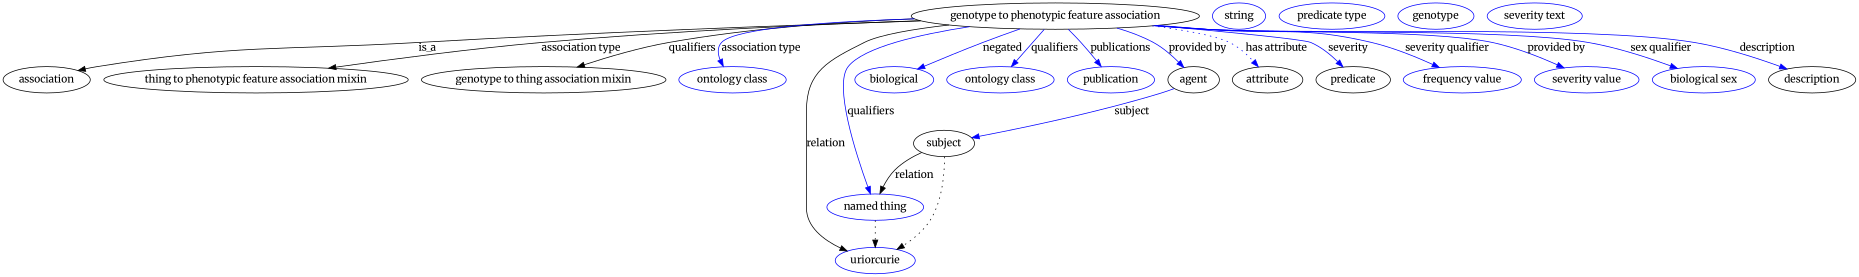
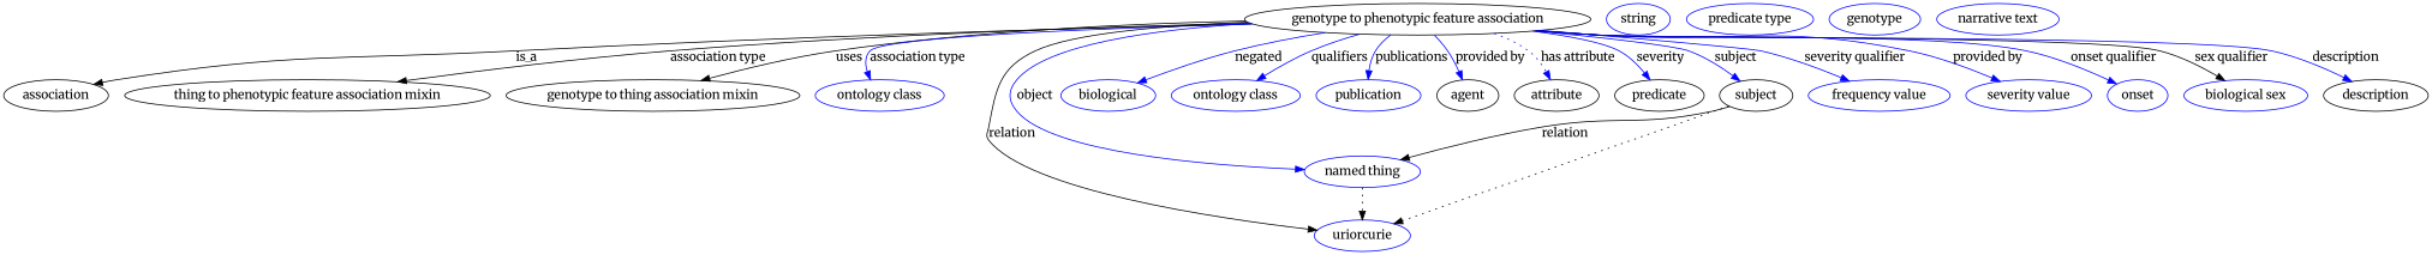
  digraph {
    fontname=Merriweather
    node [fontname=Merriweather color=blue]
    edge [fontname=Merriweather color=blue style=solid]
    n1 [height=0.5 label="genotype to phenotypic feature association" width=4.4954 color=""]
    association [height=0.5 width=1.3902 color=""]
    "thing to phenotypic feature association mixin" [height=0.5 width=4.7482 color=""]
    "genotype to thing association mixin" [height=0.5 width=3.8274 color=""]
    n5 [height=0.5 label="ontology class" width=1.7151]
    n6 [height=0.5 label="named thing" width=1.5346]
    n7 [height=0.5 label=uriorcurie width=1.2638]
    n8 [height=0.5 label=biological width=1.0652]
    n9 [height=0.5 label="ontology class" width=1.7151]
    n10 [height=0.5 label=publication width=1.3902]
    n11 [color=black height=0.5 label=agent width=0.83048]
    n12 [color=black height=0.5 label=attribute width=1.1193]
    predicate [height=0.5 width=1.1916 color=""]
    subject [height=0.5 width=0.99297 color=""]
    n15 [height=0.5 label="frequency value" width=1.8776]
    n16 [height=0.5 label="severity value" width=1.661]
+   n17 [height=0.5 label=onset width=0.81243]
    n18 [height=0.5 label="biological sex" width=1.661]
    description [height=0.5 width=1.3902 color=""]
    n20 [height=0.5 label=string width=0.84854]
    n21 [height=0.5 label="predicate type" width=1.679]
    n22 [height=0.5 label=genotype width=1.1916]
-   n23 [height=0.5 label="severity text" width=1.6068]
+   n23 [height=0.5 label="narrative text" width=1.6068]
    n1 -> association [label=is_a color="" style=""]
    n1 -> "thing to phenotypic feature association mixin" [label="association type" color="" style=""]
-   n1 -> "genotype to thing association mixin" [label=qualifiers color="" style=""]
+   n1 -> "genotype to thing association mixin" [label=uses color="" style=""]
    n1 -> n5 [label="association type"]
-   n1 -> n6 [label=qualifiers]
+   n1 -> n6 [label=object]
    n1 -> n7 [color=black label=relation]
    n1 -> n8 [label=negated]
    n1 -> n9 [label=qualifiers]
    n1 -> n10 [label=publications]
    n1 -> n11 [label="provided by"]
    n1 -> n12 [label="has attribute" style=dotted]
    n1 -> predicate [label=severity]
-   n11 -> subject [label=subject]
+   n1 -> subject [label=subject]
    n1 -> n15 [label="severity qualifier"]
    n1 -> n16 [label="provided by"]
-   n1 -> n18 [label="sex qualifier"]
+   n1 -> n17 [label="onset qualifier"]
+   n1 -> n18 [color=black label="sex qualifier"]
    n1 -> description [label=description]
    n6 -> n7 [style=dotted color=""]
    subject -> n6 [label=relation color="" style=""]
    subject -> n7 [style=dotted color=""]
  }
